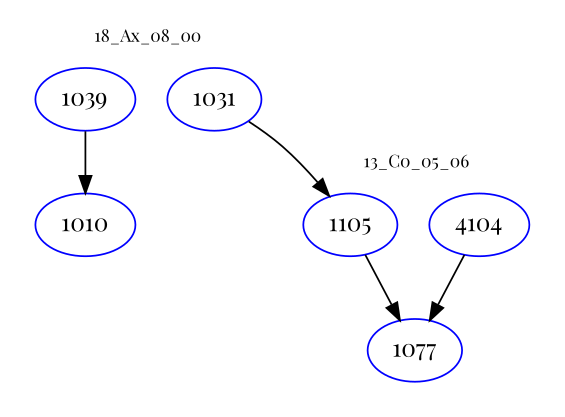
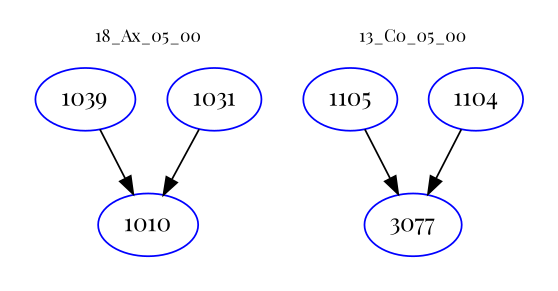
  digraph {
    fontname="Playfair Display"
    node [color=blue fontname="Playfair Display"]
    edge [color=black fontname="Playfair Display"]
    n1 [label=1031]
    n2 [label=1010]
    n3 [label=1039]
-   n4 [label=4104]
-   n5 [label=1077]
+   n4 [label=1104]
+   n5 [label=3077]
    n6 [label=1105]
    subgraph cluster_1 {
      color=white
      fontsize=10
-     label="18_Ax_08_00"
+     label="18_Ax_05_00"
      n1
      n2
      n3
    }
    subgraph cluster_2 {
      color=white
      fontsize=10
-     label="13_C0_05_06"
+     label="13_C0_05_00"
      n4
      n5
      n6
    }
-   n1 -> n6
+   n1 -> n2
    n3 -> n2
    n4 -> n5
    n6 -> n5
  }
